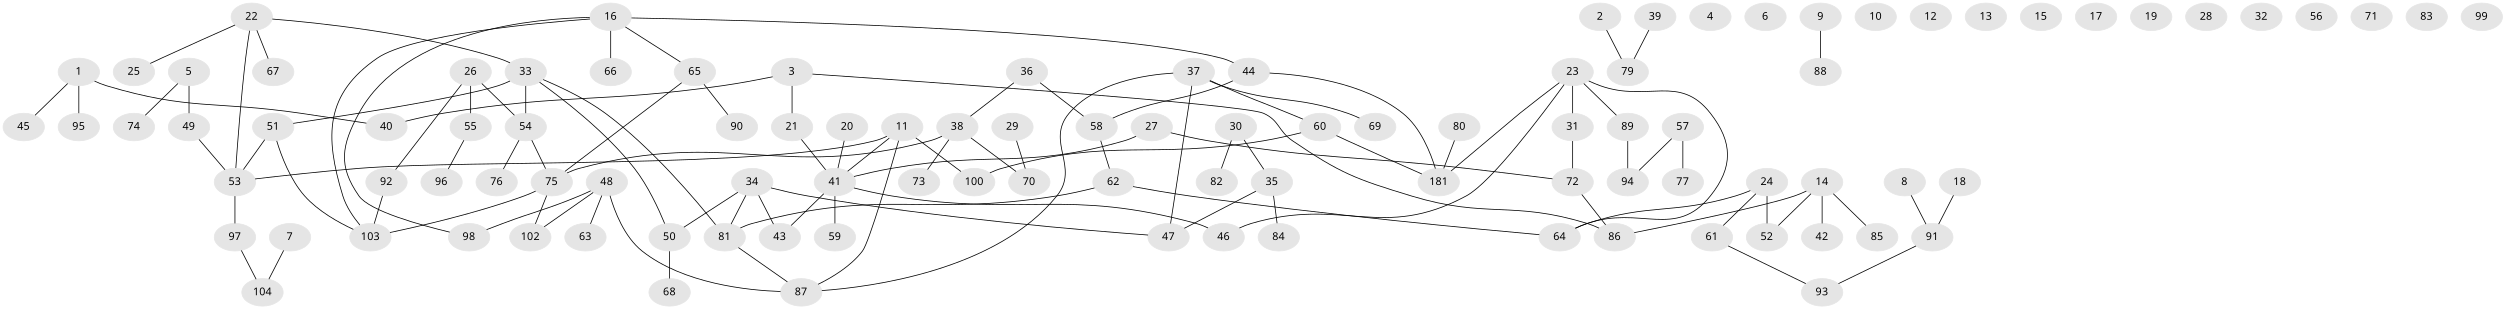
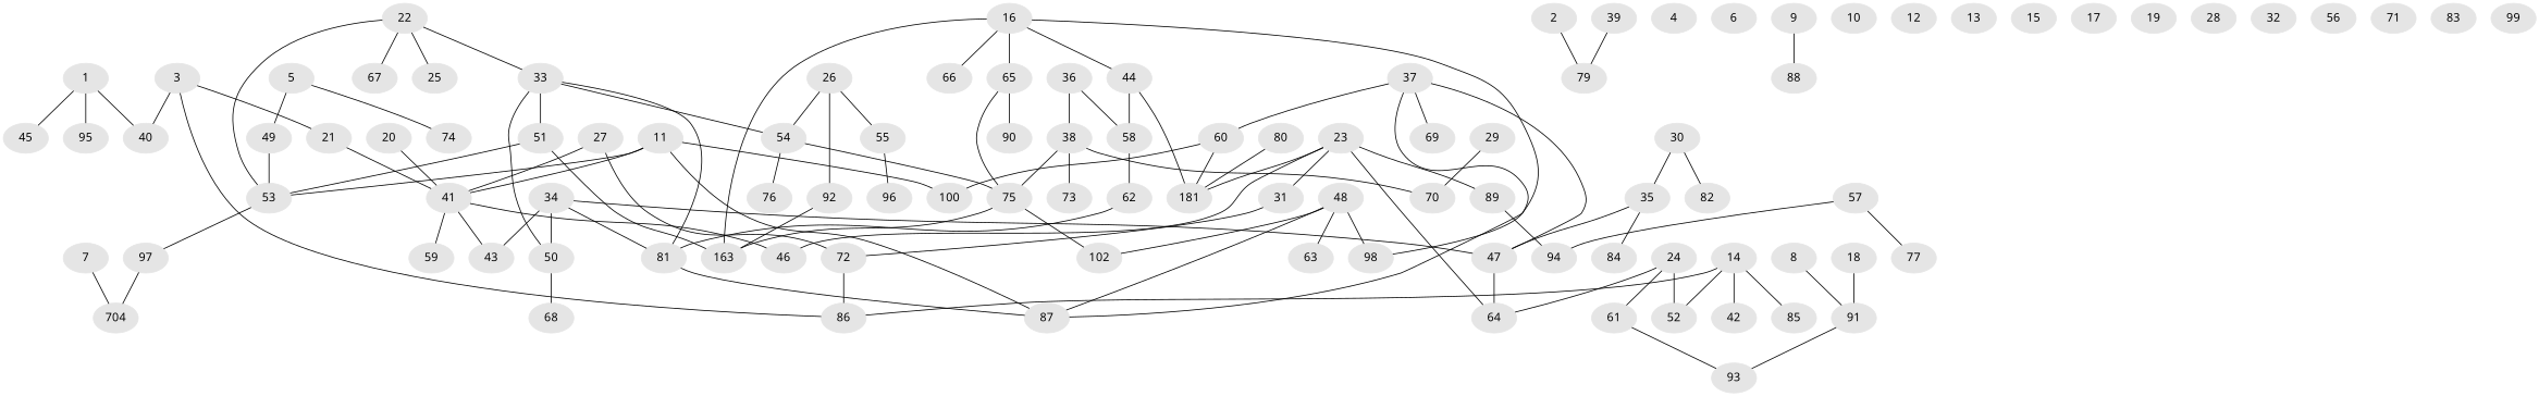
  graph {
    fontname="Noto Sans"
    node [color=gray90 fontname="Noto Sans" style=filled]
    edge [fontname="Noto Sans"]
    1
    40
    45
    95
    2
    79
    3
    21
    86
    41
    4
    5
    49
    74
    53
    6
    7
-   104
+   104 [label=704]
    8
    91
    93
    9
    88
    10
    11
    87
    100
    46
    43
    59
    97
    12
    13
    14
    42
    52
    85
    15
    16
    44
    65
    66
    98
-   103
+   103 [label=163]
    n45 [label=181]
    58
    75
    90
    17
    18
    19
    20
    22
    25
    33
    67
    54
    50
    51
    81
    23
    31
    64
    89
    72
    94
    24
    61
    26
    55
    92
    76
    96
    27
    28
    29
    70
    30
    35
    82
    47
    84
    32
    68
    34
    36
    38
    73
    62
    37
    60
    69
    102
    39
    48
    63
    56
    57
    77
    71
    80
    83
    99
    1 -- 40
    1 -- 45
    1 -- 95
    2 -- 79
    3 -- 40
    3 -- 21
    3 -- 86
    21 -- 41
    41 -- 46
    41 -- 43
    41 -- 59
    5 -- 49
    5 -- 74
    49 -- 53
    53 -- 97
    7 -- 104
    8 -- 91
    91 -- 93
    9 -- 88
    11 -- 41
    11 -- 53
    11 -- 87
    11 -- 100
    97 -- 104
    14 -- 86
    14 -- 42
    14 -- 52
    14 -- 85
    16 -- 44
    16 -- 65
    16 -- 66
    16 -- 98
    16 -- 103
    44 -- n45
    44 -- 58
    65 -- 75
    65 -- 90
    58 -- 62
    75 -- 103
    75 -- 102
    18 -- 91
    20 -- 41
    22 -- 53
    22 -- 25
    22 -- 33
    22 -- 67
    33 -- 54
    33 -- 50
    33 -- 51
    33 -- 81
    54 -- 75
    54 -- 76
    50 -- 68
    51 -- 53
    51 -- 103
    81 -- 87
    23 -- 46
    23 -- n45
    23 -- 31
    23 -- 64
    23 -- 89
    31 -- 72
    89 -- 94
    72 -- 86
    24 -- 52
    24 -- 64
    24 -- 61
    61 -- 93
    26 -- 54
    26 -- 55
    26 -- 92
    55 -- 96
    92 -- 103
    27 -- 41
    27 -- 72
    29 -- 70
    30 -- 35
    30 -- 82
    35 -- 47
    35 -- 84
    34 -- 43
    34 -- 50
    34 -- 81
    34 -- 47
    36 -- 58
    36 -- 38
    38 -- 75
    38 -- 70
    38 -- 73
    62 -- 81
-   62 -- 64
+   47 -- 64
    37 -- 87
    37 -- 47
    37 -- 60
    37 -- 69
    60 -- 100
    60 -- n45
    39 -- 79
    48 -- 87
    48 -- 98
    48 -- 102
    48 -- 63
    57 -- 94
    57 -- 77
    80 -- n45
  }
